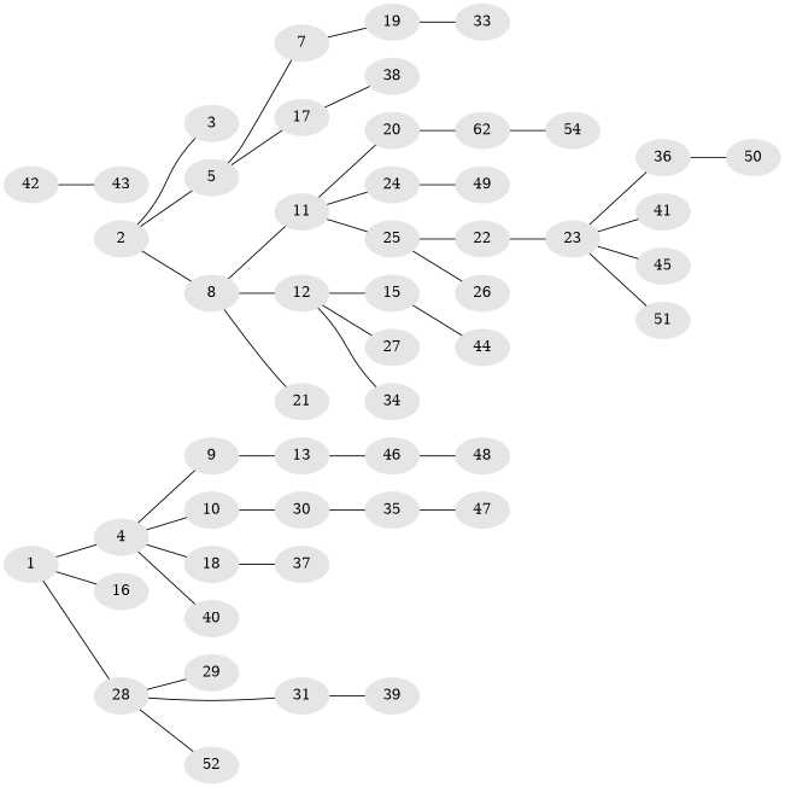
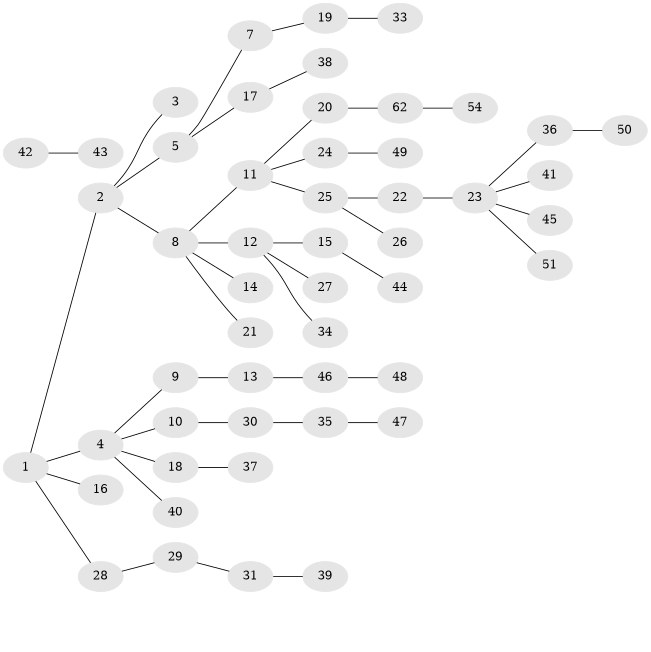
  graph {
    rankdir=LR
    node [color=gray90 style=filled]
    1
    2
    4
    16
    28
    3
    5
    8
    9
    10
    18
    40
    29
    31
-   52
    7
    17
    11
    12
+   14
    21
    13
    30
    37
    19
    38
    33
    20
    24
    25
    15
    27
    34
    46
    35
    42
    43
    n38 [label=62]
    22
    23
    49
    26
    44
    48
    n45 [label=54]
    36
    41
    45
    51
    50
    39
    47
+   1 -- 2
    1 -- 4
    1 -- 16
    1 -- 28
    2 -- 3
    2 -- 5
    2 -- 8
    4 -- 9
    4 -- 10
    4 -- 18
    4 -- 40
    28 -- 29
-   28 -- 31
-   28 -- 52
+   29 -- 31
    5 -- 7
    5 -- 17
    8 -- 11
    8 -- 12
+   8 -- 14
    8 -- 21
    9 -- 13
    10 -- 30
    18 -- 37
    31 -- 39
    7 -- 19
    17 -- 38
    11 -- 20
    11 -- 24
    11 -- 25
    12 -- 15
    12 -- 27
    12 -- 34
    13 -- 46
    30 -- 35
    19 -- 33
    20 -- n38
    24 -- 49
    25 -- 22
    25 -- 26
    15 -- 44
    46 -- 48
    35 -- 47
    42 -- 43
    n38 -- n45
    22 -- 23
    23 -- 36
    23 -- 41
    23 -- 45
    23 -- 51
    36 -- 50
  }
